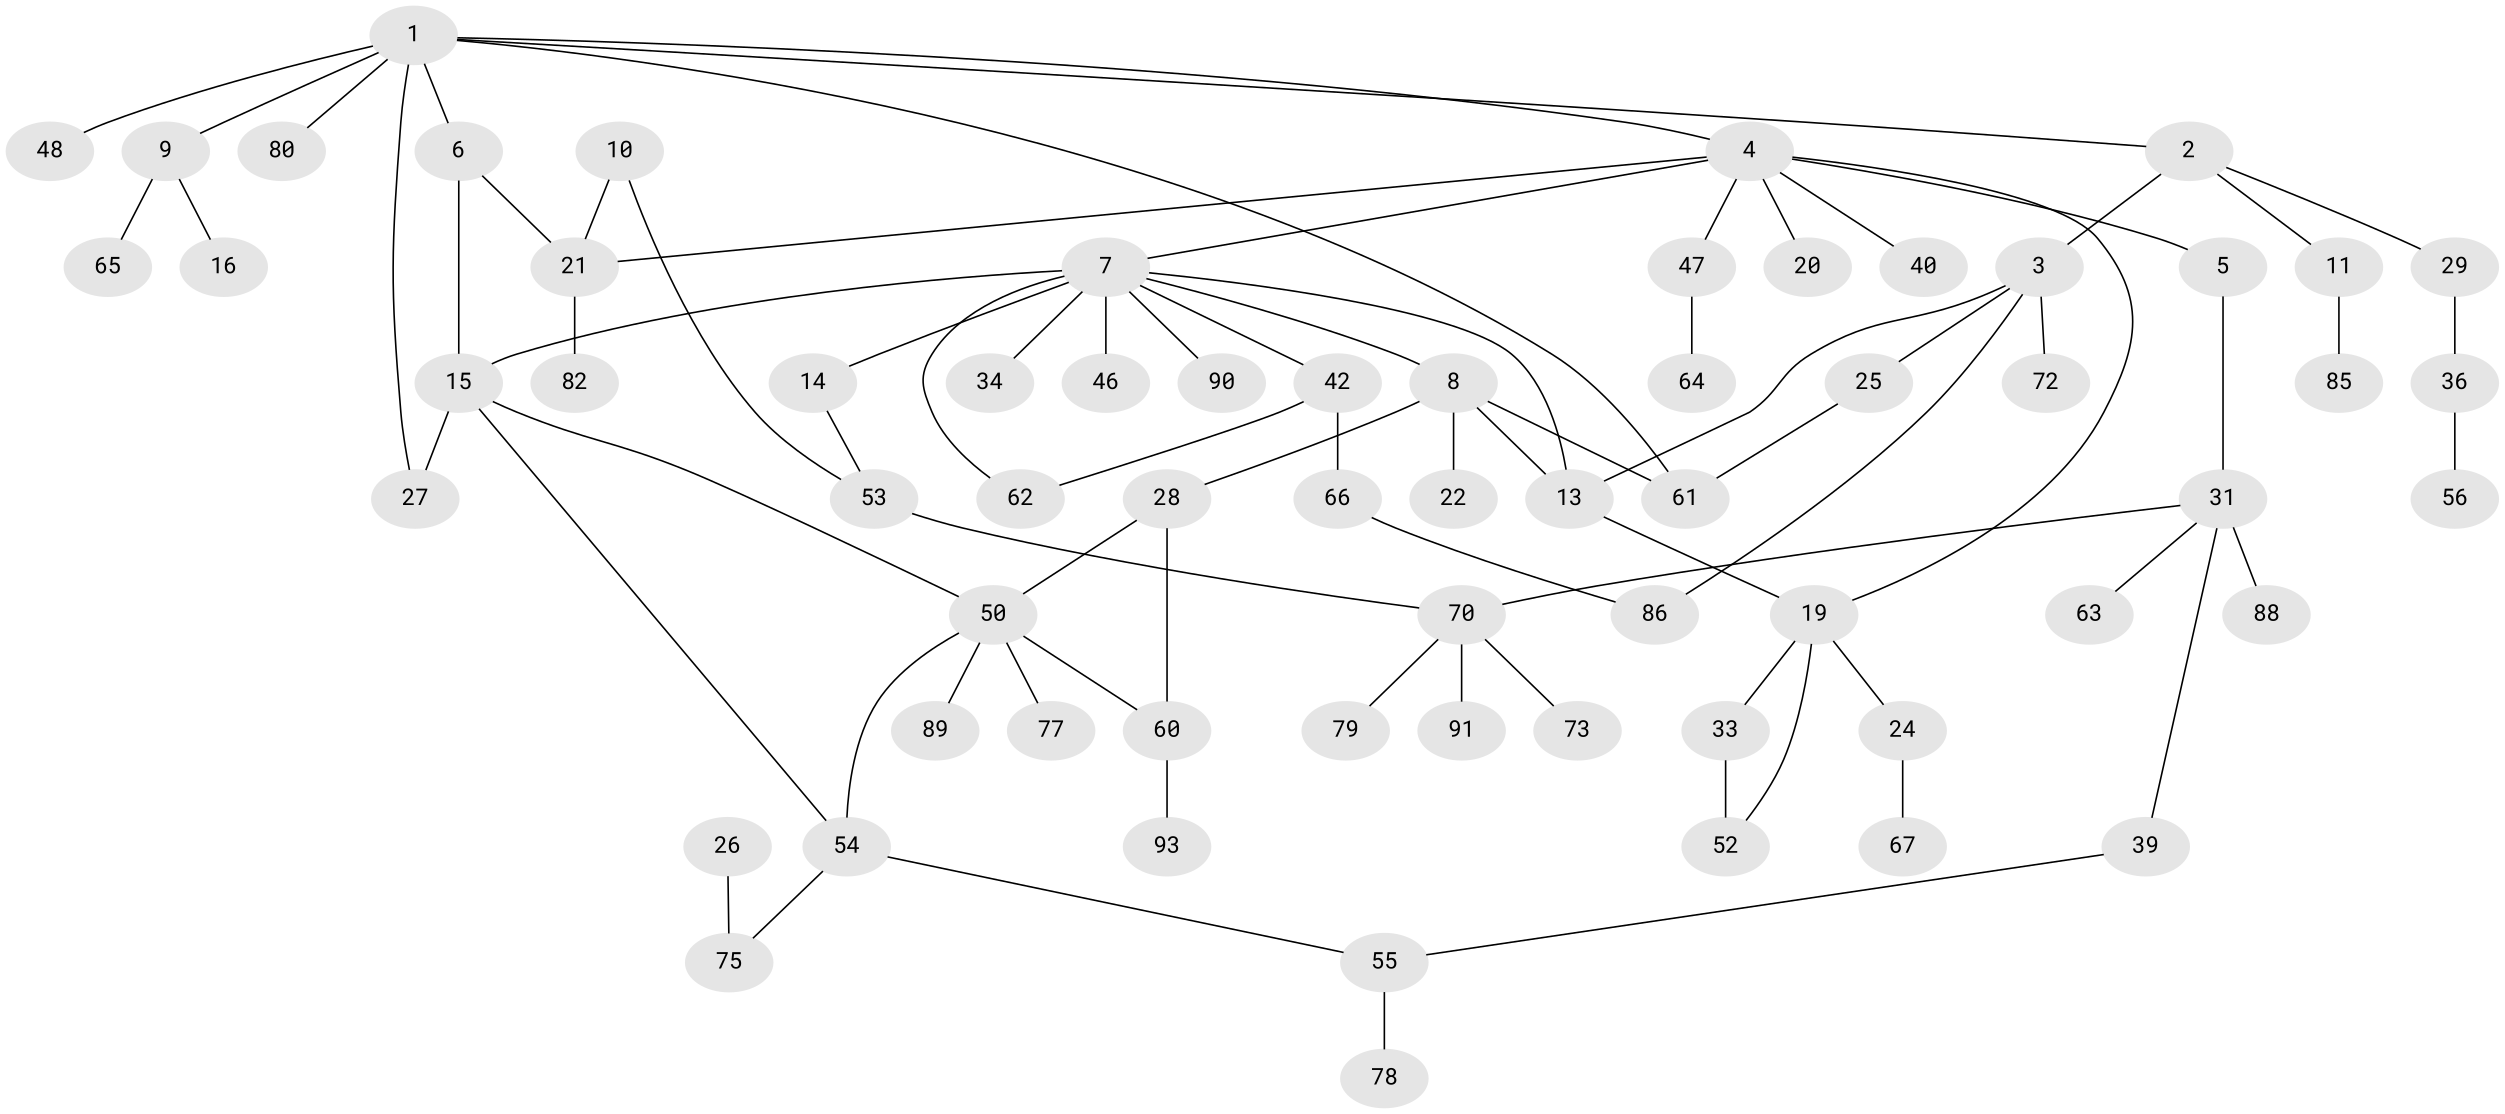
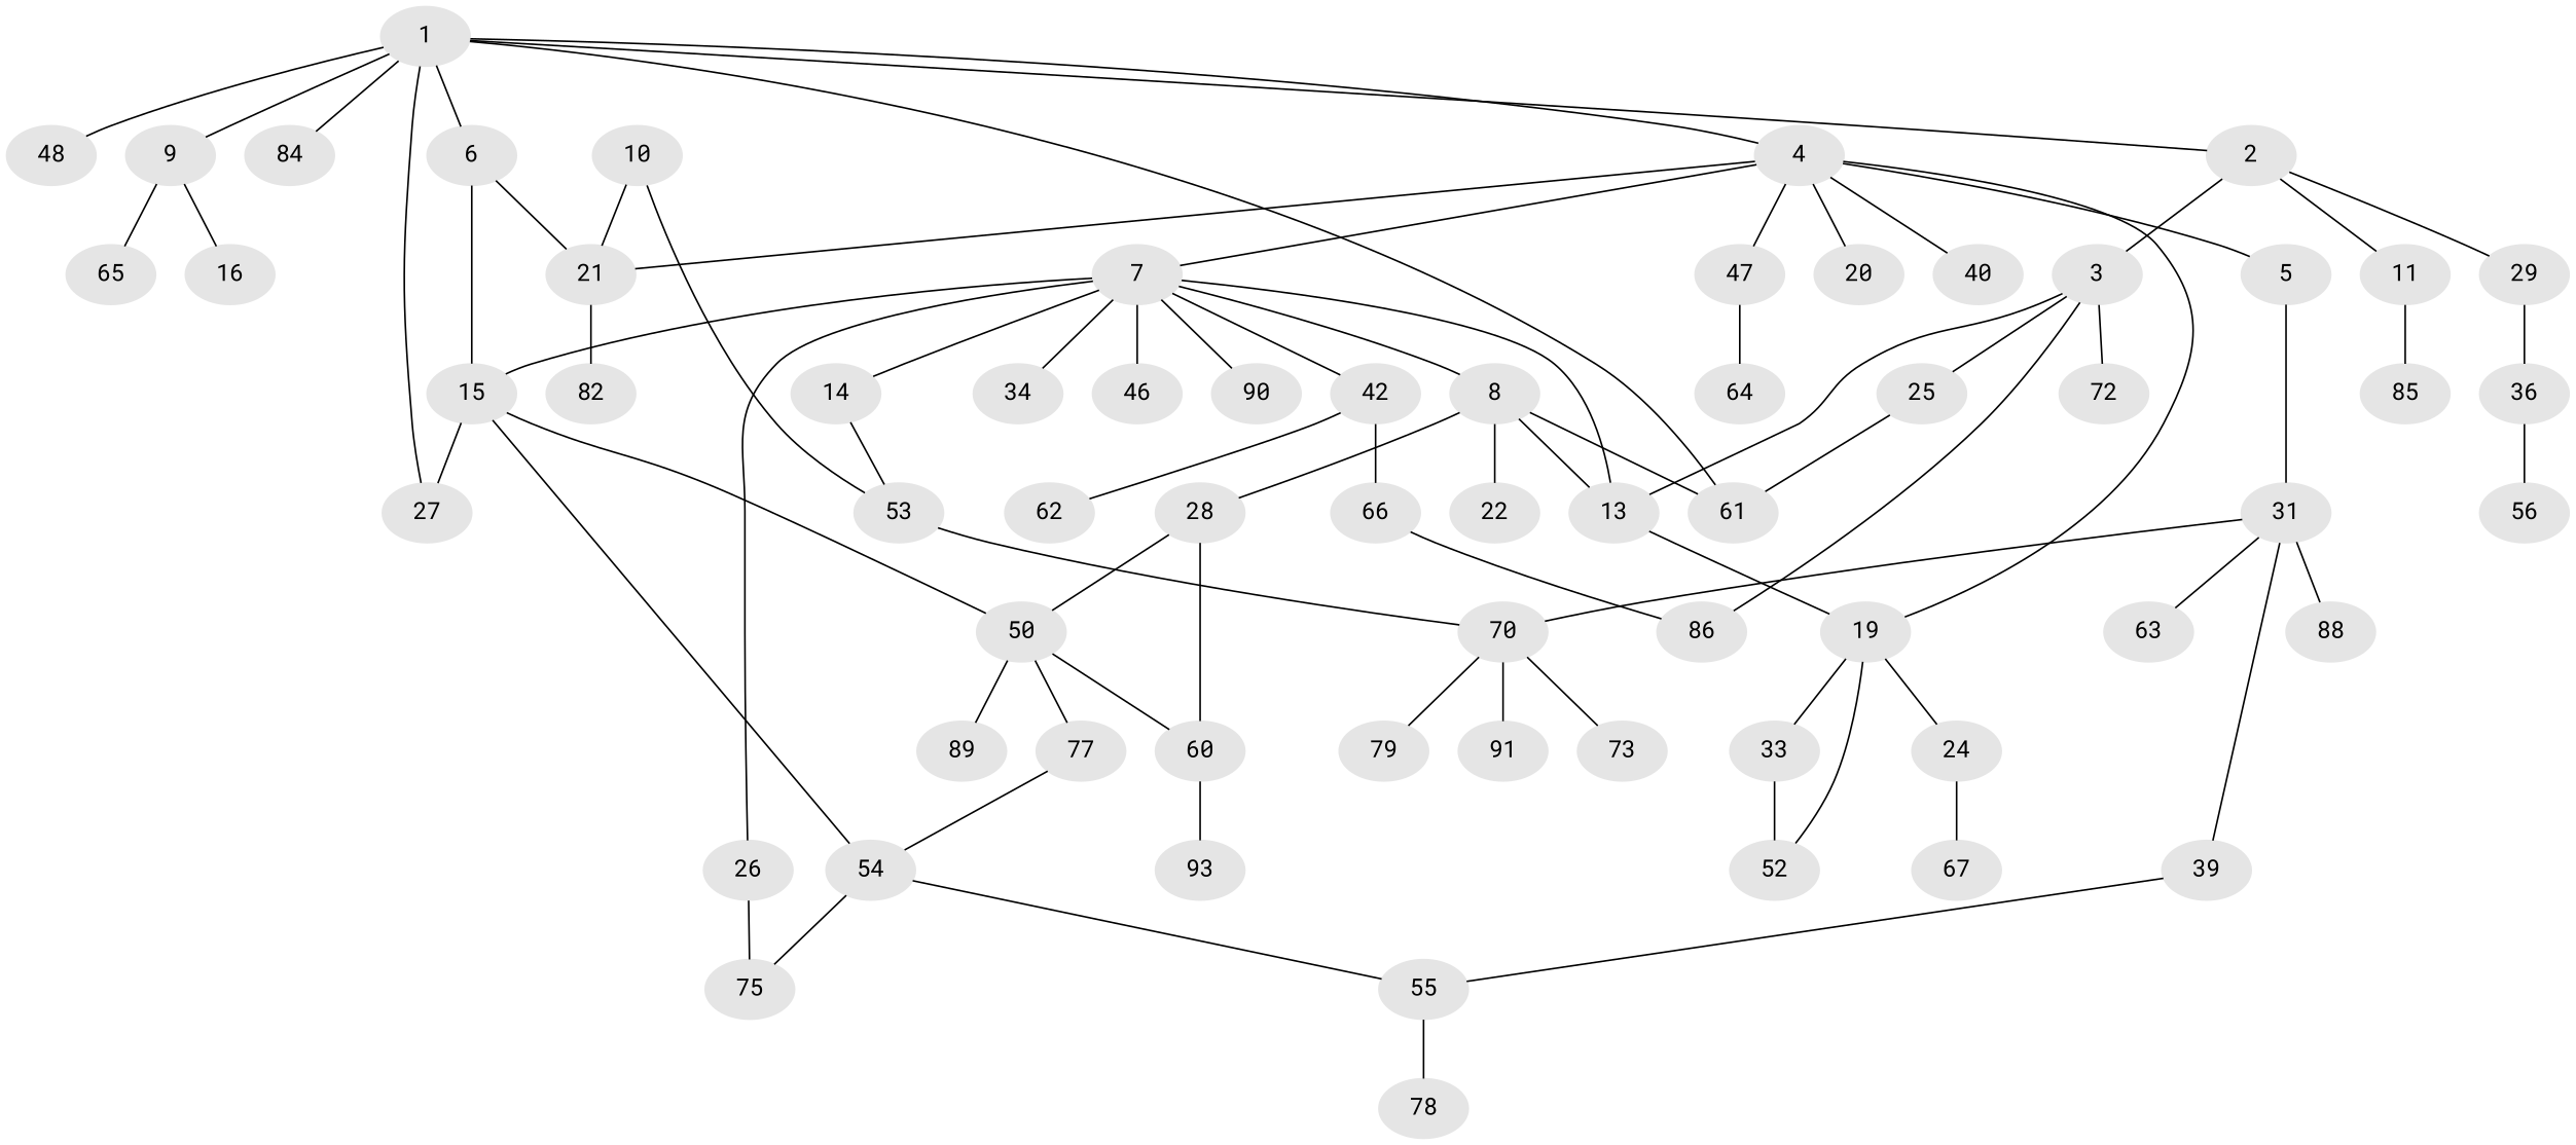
  graph {
    fontname="Roboto Mono"
    node [color=gray90 fontname="Roboto Mono" style=filled]
    edge [fontname="Roboto Mono"]
    1 [super="+45"]
    2
    4 [super="+18"]
    6
    9 [super="+37"]
    27
    48 [super="+49"]
    61 [super="+69"]
-   80
+   80 [label=84]
    3 [super="+41"]
    11 [super="+17"]
    29
    5
    7 [super="+12"]
    19 [super="+23"]
    20
    21 [super="+30"]
    40
    47
    15 [super="+87"]
    16
    65
    13 [super="+59"]
    25 [super="+74"]
    72
    86
    85
    36 [super="+38"]
    31 [super="+35"]
    8 [super="+43"]
    14
    26 [super="+44"]
    34
    42
    46
    90
    24 [super="+51"]
    33
    52 [super="+68"]
    82
    64
    39
    63
    70
    88 [super="+92"]
    10 [super="+32"]
    53 [super="+57"]
    50 [super="+76"]
    54 [super="+81"]
    22
    28 [super="+71"]
    75
    66
    62
    60 [super="+84"]
    77
    89
    55 [super="+58"]
    67
    93
    56
    73
    79 [super="+83"]
    91
    78
    1 -- 2
    1 -- 4
    1 -- 6
    1 -- 9
    1 -- 27
    1 -- 48
    1 -- 61
    1 -- 80
    2 -- 3
    2 -- 11
    2 -- 29
    4 -- 5
    4 -- 7
    4 -- 19
    4 -- 20
    4 -- 21
    4 -- 40
    4 -- 47
    6 -- 21
    6 -- 15
    9 -- 16
    9 -- 65
    3 -- 13
    3 -- 25
    3 -- 72
    3 -- 86
    11 -- 85
    29 -- 36
    5 -- 31
    7 -- 15
    7 -- 13
    7 -- 8
    7 -- 14
-   7 -- 62
+   7 -- 26
    7 -- 34
    7 -- 42
    7 -- 46
    7 -- 90
    19 -- 24
    19 -- 33
    19 -- 52
    21 -- 82
    47 -- 64
    15 -- 27
    15 -- 50
    15 -- 54
    13 -- 19
    25 -- 61
    36 -- 56
    31 -- 39
    31 -- 63
    31 -- 70
    31 -- 88
    8 -- 61
    8 -- 13
    8 -- 22
    8 -- 28
    14 -- 53
    26 -- 75
    42 -- 66
    42 -- 62
    24 -- 67
    33 -- 52 [weight=2]
    39 -- 55
    70 -- 73
    70 -- 79
    70 -- 91
    10 -- 21
    10 -- 53
    53 -- 70
-   50 -- 54
+   77 -- 54
    50 -- 60
    50 -- 77
    50 -- 89
    54 -- 75
    54 -- 55
    28 -- 50
    28 -- 60
    66 -- 86
    60 -- 93
    55 -- 78
  }
